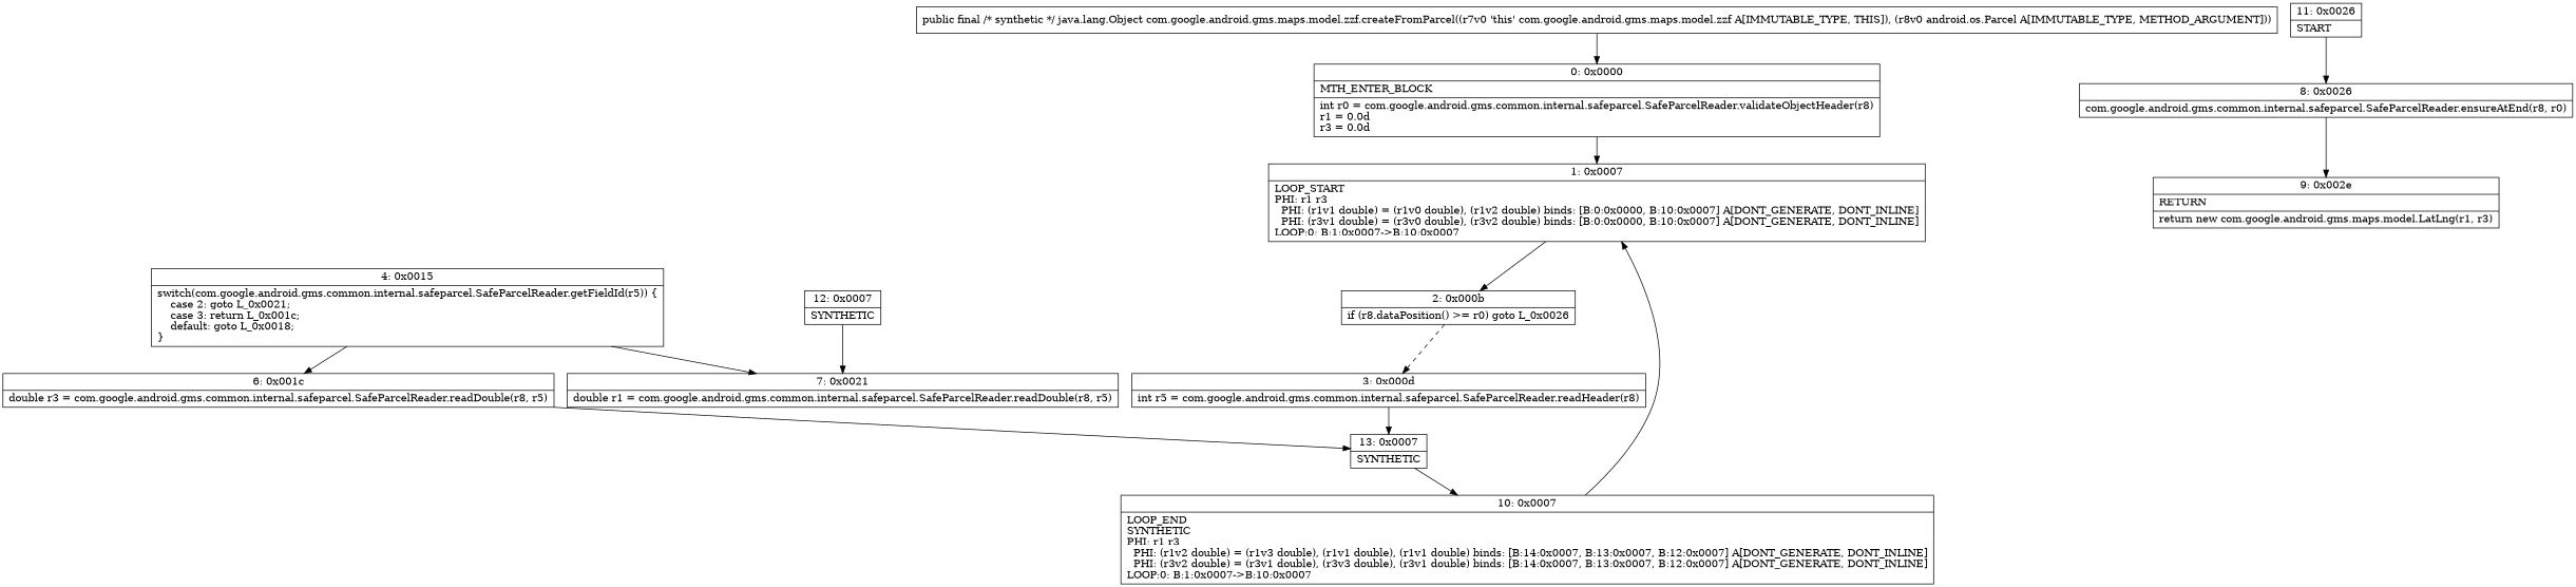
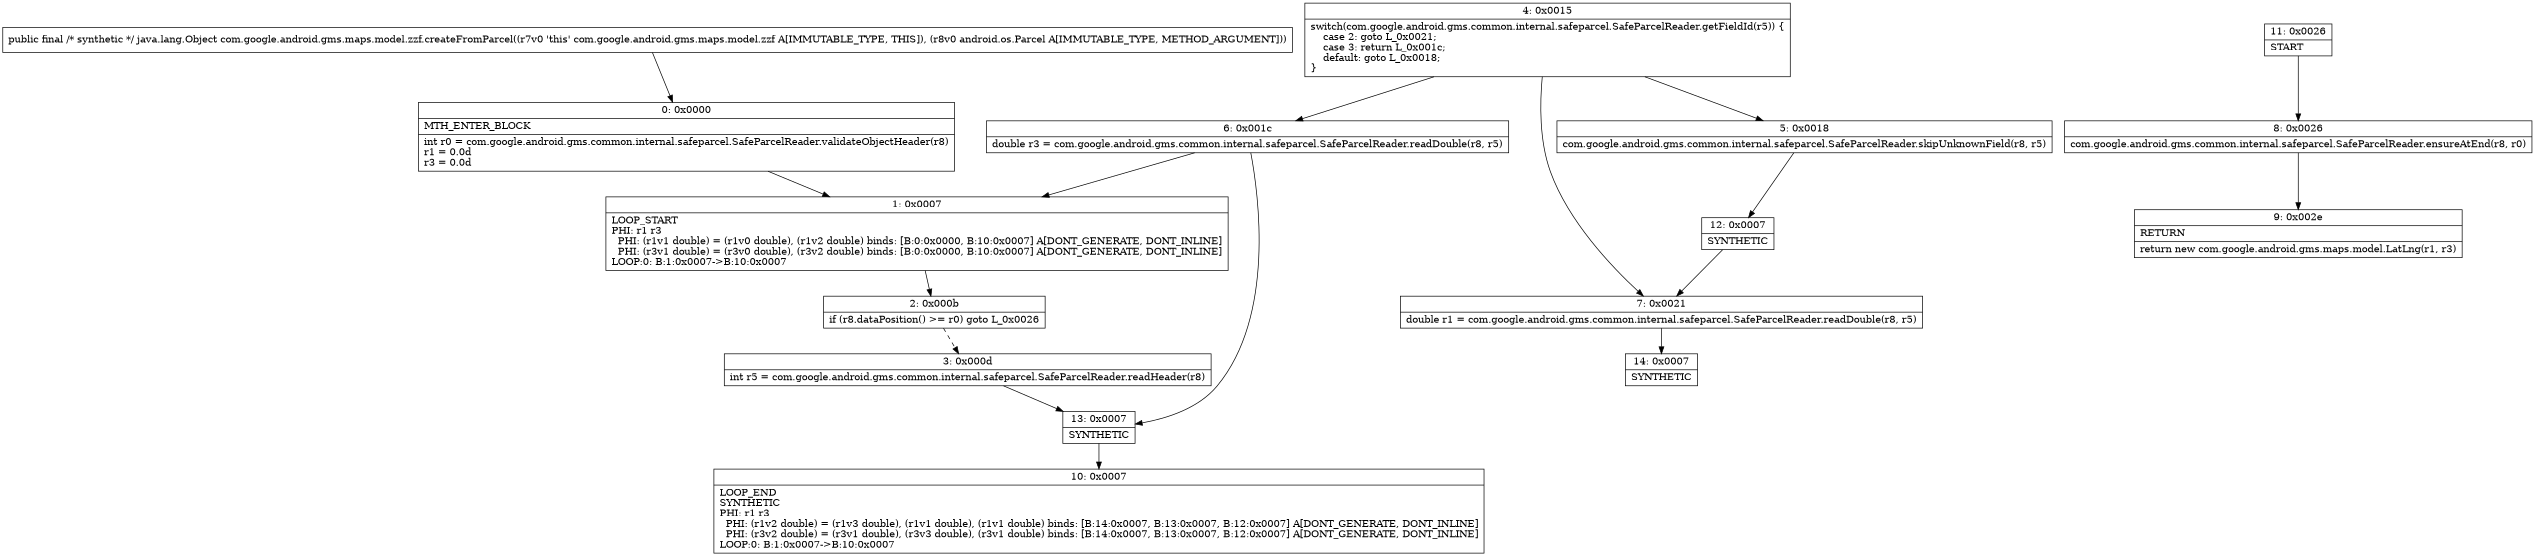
  digraph {
    node [shape=record]
    n1 [label="{0\:\ 0x0000|MTH_ENTER_BLOCK\l|int r0 = com.google.android.gms.common.internal.safeparcel.SafeParcelReader.validateObjectHeader(r8)\lr1 = 0.0d\lr3 = 0.0d\l}"]
    n2 [label="{1\:\ 0x0007|LOOP_START\lPHI: r1 r3 \l  PHI: (r1v1 double) = (r1v0 double), (r1v2 double) binds: [B:0:0x0000, B:10:0x0007] A[DONT_GENERATE, DONT_INLINE]\l  PHI: (r3v1 double) = (r3v0 double), (r3v2 double) binds: [B:0:0x0000, B:10:0x0007] A[DONT_GENERATE, DONT_INLINE]\lLOOP:0: B:1:0x0007\-\>B:10:0x0007\l}"]
    n3 [label="{2\:\ 0x000b|if (r8.dataPosition() \>= r0) goto L_0x0026\l}"]
    n4 [label="{3\:\ 0x000d|int r5 = com.google.android.gms.common.internal.safeparcel.SafeParcelReader.readHeader(r8)\l}"]
    n5 [label="{13\:\ 0x0007|SYNTHETIC\l}"]
    n6 [label="{11\:\ 0x0026|START\l}"]
    n7 [label="{8\:\ 0x0026|com.google.android.gms.common.internal.safeparcel.SafeParcelReader.ensureAtEnd(r8, r0)\l}"]
    n8 [label="{4\:\ 0x0015|switch(com.google.android.gms.common.internal.safeparcel.SafeParcelReader.getFieldId(r5)) \{\l    case 2: goto L_0x0021;\l    case 3: return L_0x001c;\l    default: goto L_0x0018;\l\}\l}"]
+   n9 [label="{5\:\ 0x0018|com.google.android.gms.common.internal.safeparcel.SafeParcelReader.skipUnknownField(r8, r5)\l}"]
    n10 [label="{6\:\ 0x001c|double r3 = com.google.android.gms.common.internal.safeparcel.SafeParcelReader.readDouble(r8, r5)\l}"]
    n11 [label="{7\:\ 0x0021|double r1 = com.google.android.gms.common.internal.safeparcel.SafeParcelReader.readDouble(r8, r5)\l}"]
    n12 [label="{12\:\ 0x0007|SYNTHETIC\l}"]
+   n13 [label="{14\:\ 0x0007|SYNTHETIC\l}"]
    n14 [label="{10\:\ 0x0007|LOOP_END\lSYNTHETIC\lPHI: r1 r3 \l  PHI: (r1v2 double) = (r1v3 double), (r1v1 double), (r1v1 double) binds: [B:14:0x0007, B:13:0x0007, B:12:0x0007] A[DONT_GENERATE, DONT_INLINE]\l  PHI: (r3v2 double) = (r3v1 double), (r3v3 double), (r3v1 double) binds: [B:14:0x0007, B:13:0x0007, B:12:0x0007] A[DONT_GENERATE, DONT_INLINE]\lLOOP:0: B:1:0x0007\-\>B:10:0x0007\l}"]
    n15 [label="{9\:\ 0x002e|RETURN\l|return new com.google.android.gms.maps.model.LatLng(r1, r3)\l}"]
    n16 [label="{public final \/* synthetic *\/ java.lang.Object com.google.android.gms.maps.model.zzf.createFromParcel((r7v0 'this' com.google.android.gms.maps.model.zzf A[IMMUTABLE_TYPE, THIS]), (r8v0 android.os.Parcel A[IMMUTABLE_TYPE, METHOD_ARGUMENT])) }"]
    n1 -> n2
    n2 -> n3
    n3 -> n4 [style=dashed]
    n4 -> n5
    n5 -> n14
    n6 -> n7
    n7 -> n15
+   n8 -> n9
    n8 -> n10
    n8 -> n11
+   n9 -> n12
    n10 -> n5
+   n11 -> n13
    n12 -> n11
-   n14 -> n2
+   n10 -> n2
    n16 -> n1
  }
